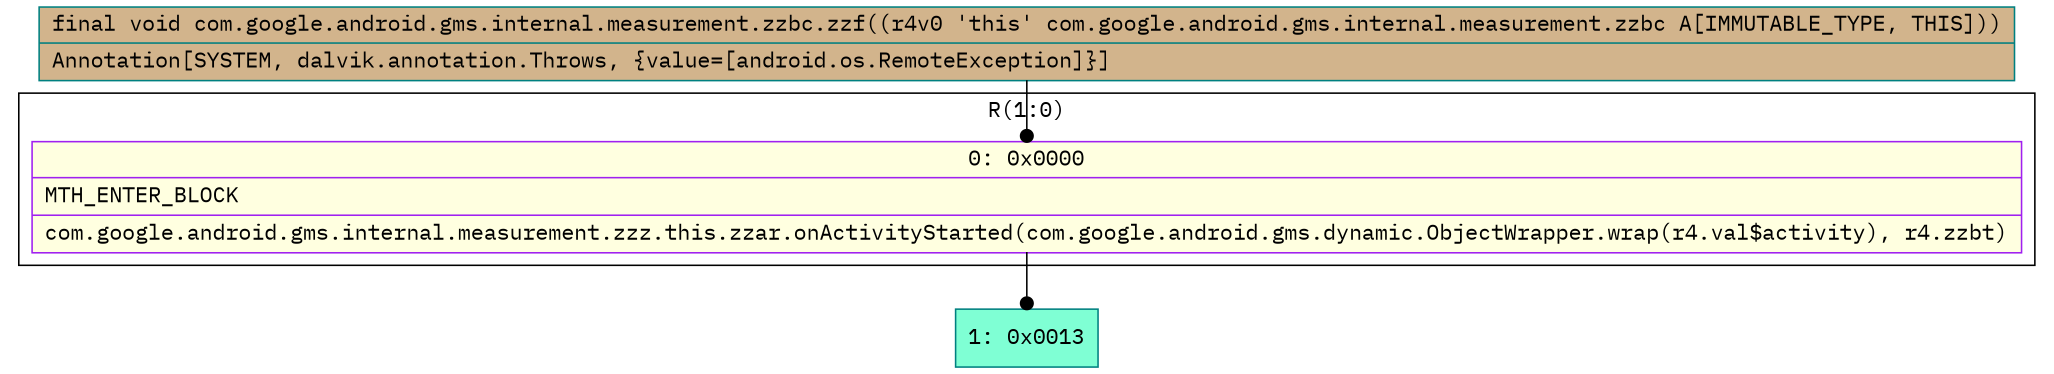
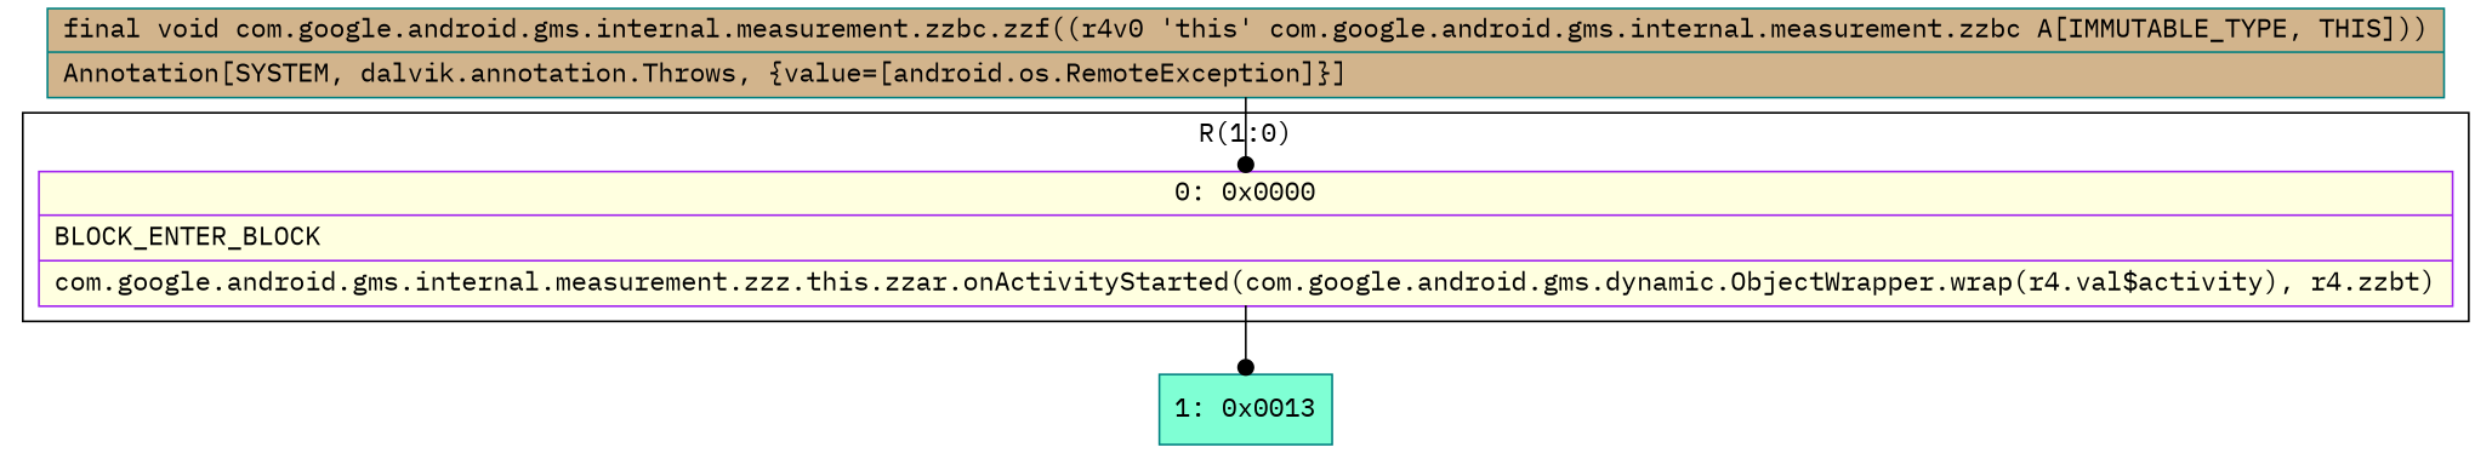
  digraph {
    fontname="IBM Plex Mono"
    node [color=teal shape=record style=filled fontname="IBM Plex Mono"]
    edge [arrowhead=dot fontname="IBM Plex Mono"]
-   n1 [color=purple label="{0\:\ 0x0000|MTH_ENTER_BLOCK\l|com.google.android.gms.internal.measurement.zzz.this.zzar.onActivityStarted(com.google.android.gms.dynamic.ObjectWrapper.wrap(r4.val$activity), r4.zzbt)\l}" fillcolor=lightyellow]
+   n1 [color=purple label="{0\:\ 0x0000|BLOCK_ENTER_BLOCK\l|com.google.android.gms.internal.measurement.zzz.this.zzar.onActivityStarted(com.google.android.gms.dynamic.ObjectWrapper.wrap(r4.val$activity), r4.zzbt)\l}" fillcolor=lightyellow]
    n2 [label="{1\:\ 0x0013}" fillcolor=aquamarine]
    n3 [label="{final void com.google.android.gms.internal.measurement.zzbc.zzf((r4v0 'this' com.google.android.gms.internal.measurement.zzbc A[IMMUTABLE_TYPE, THIS]))  | Annotation[SYSTEM, dalvik.annotation.Throws, \{value=[android.os.RemoteException]\}]\l}" fillcolor=tan]
    subgraph cluster_1 {
      label="R(1:0)"
      n1
    }
    n1 -> n2
    n3 -> n1
  }
